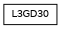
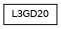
  digraph {
    rankdir=LR
-   n1 [color=black fillcolor=white fontname=Helvetica fontsize=10 height=0.2 label=L3GD30 shape=record style=filled width=0.4]
+   n1 [color=black fillcolor=white fontname=Helvetica fontsize=10 height=0.2 label=L3GD20 shape=record style=filled width=0.4]
  }
